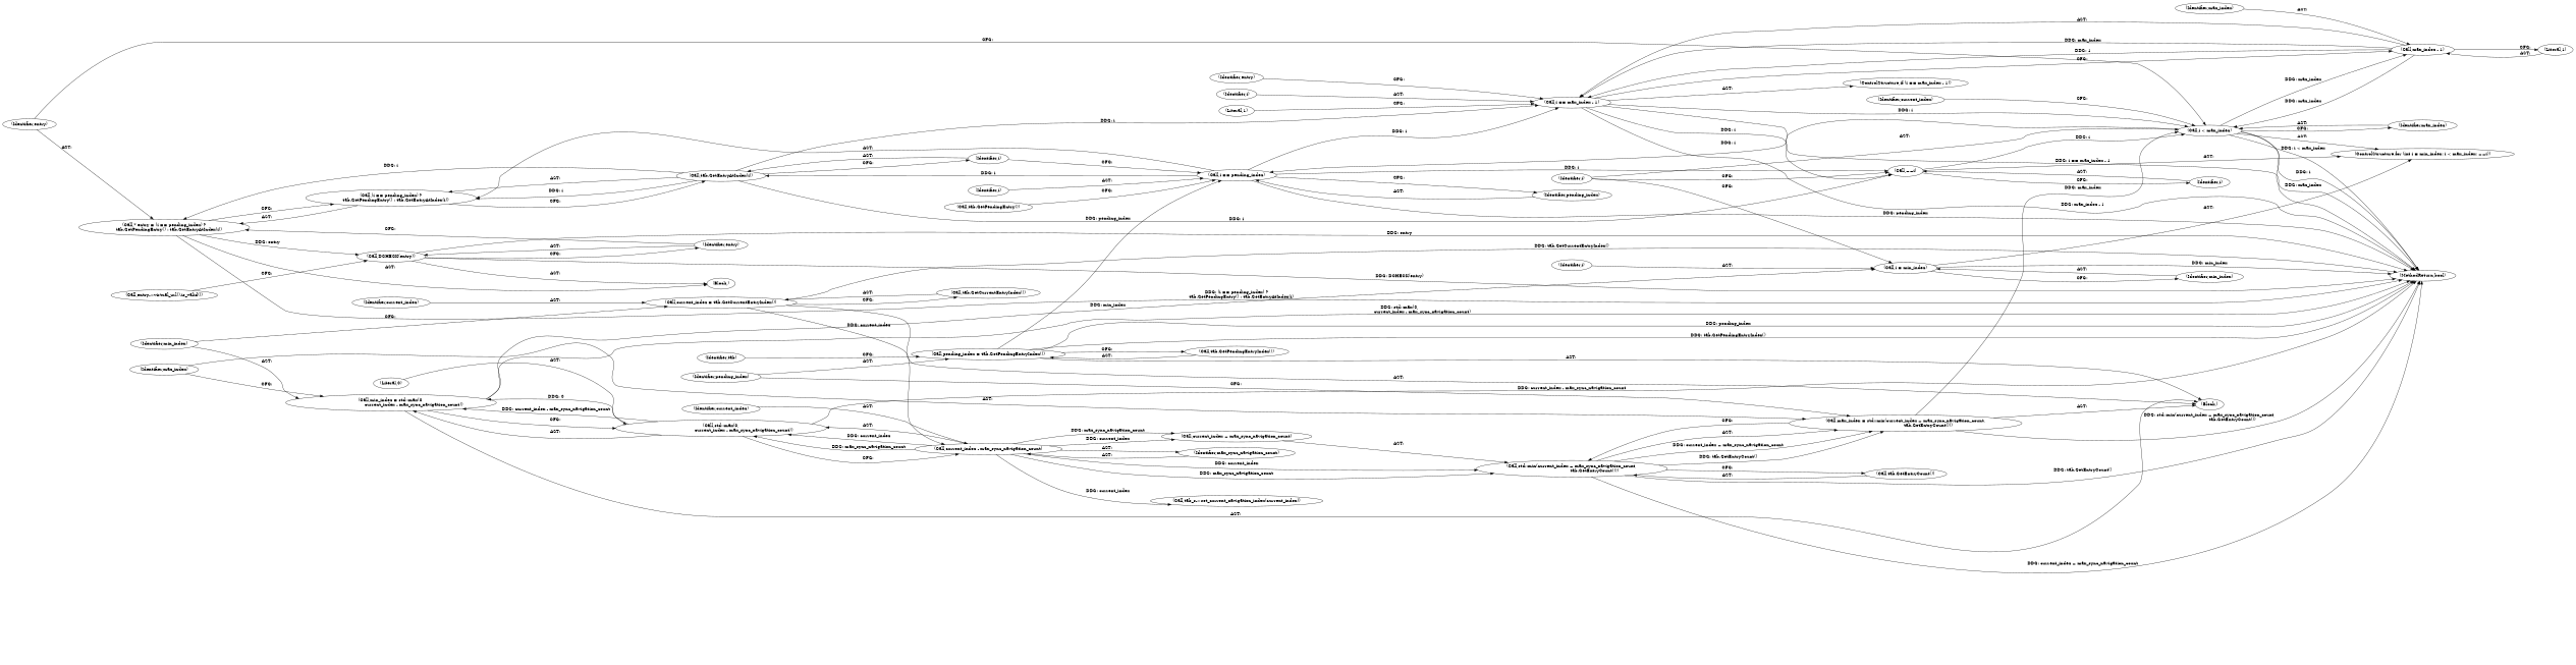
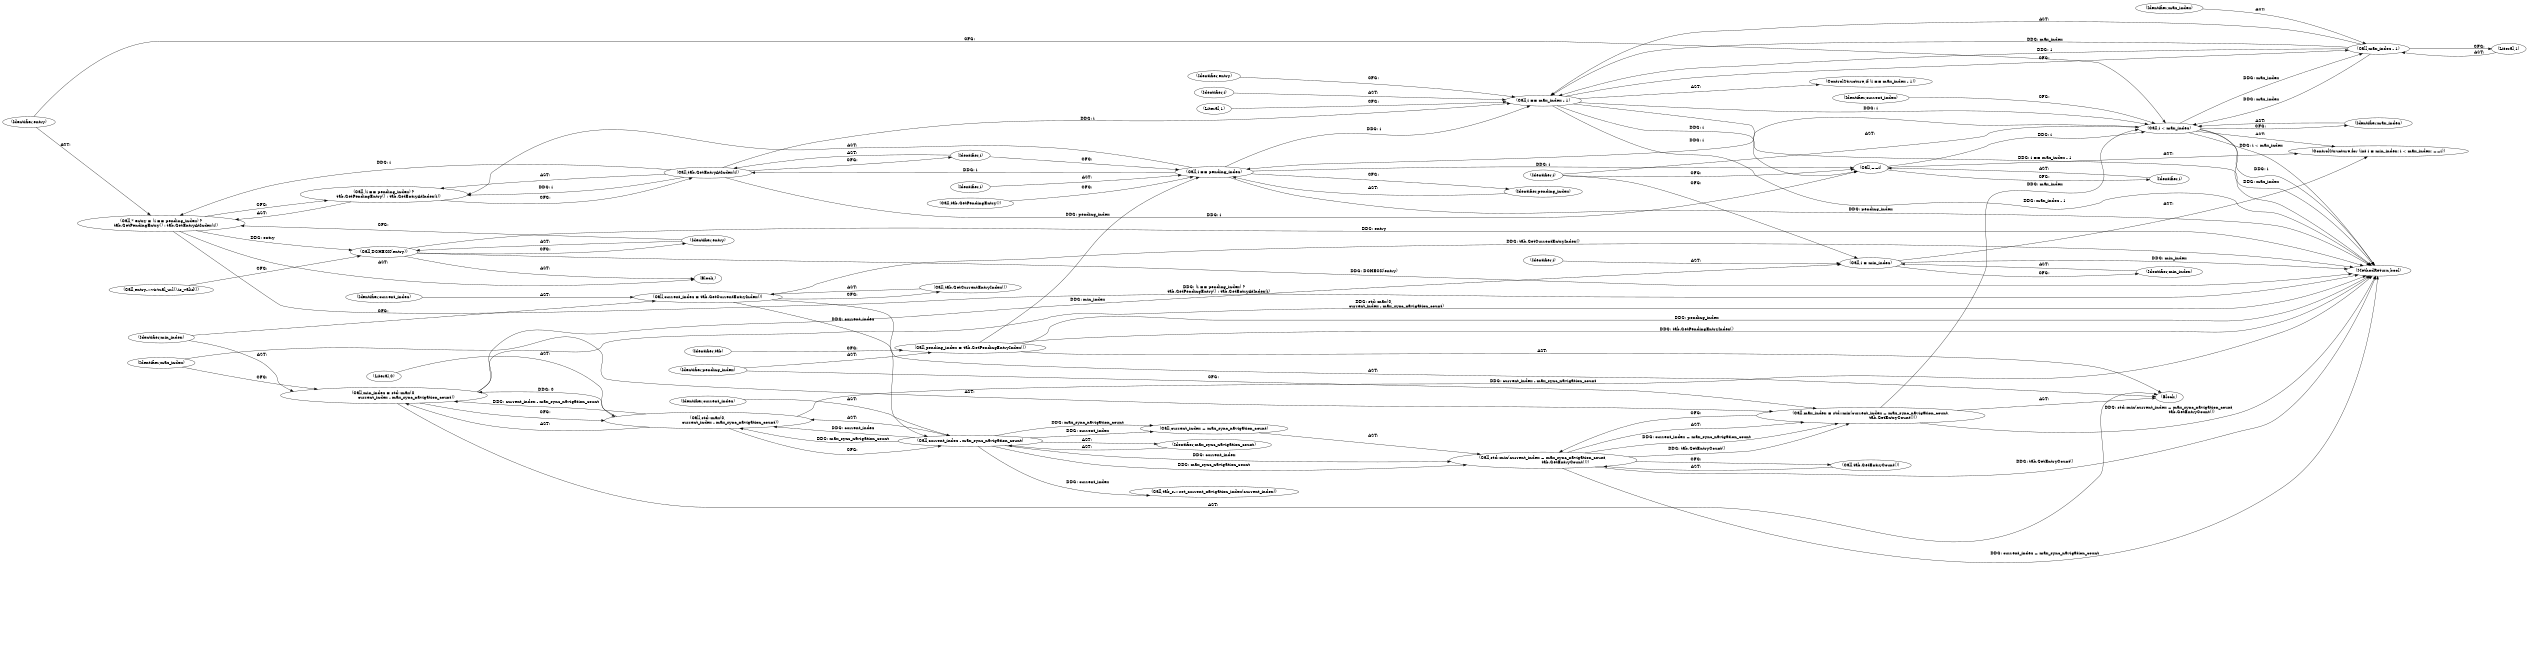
  digraph {
    rankdir=LR
    n1 [label="(Call,* entry = (i == pending_index) ?\n       tab.GetPendingEntry() : tab.GetEntryAtIndex(i))"]
    n2 [label="(Call,DCHECK(entry))"]
    n3 [label="(Call,(i == pending_index) ?\n       tab.GetPendingEntry() : tab.GetEntryAtIndex(i))"]
    n4 [label="(MethodReturn,bool)"]
    n5 [label="(Block,)"]
    n6 [label="(Identifier,entry)"]
    n7 [label="(Call,tab.GetEntryAtIndex(i))"]
    n8 [label="(Call,++i)"]
    n9 [label="(Call,i == max_index - 1)"]
    n10 [label="(Identifier,i)"]
    n11 [label="(Call,i < max_index)"]
    n12 [label="(ControlStructure,for (int i = min_index; i < max_index; ++i))"]
    n13 [label="(Identifier,i)"]
    n14 [label="(Call,max_index - 1)"]
    n15 [label="(ControlStructure,if (i == max_index - 1))"]
    n16 [label="(Call,i == pending_index)"]
    n17 [label="(Identifier,pending_index)"]
    n18 [label="(Identifier,max_index)"]
    n19 [label="(Literal,1)"]
    n20 [label="(Call,i = min_index)"]
    n21 [label="(Identifier,min_index)"]
    n22 [label="(Call,min_index = std::max(0,\n                                 current_index - max_sync_navigation_count))"]
    n23 [label="(Call,std::max(0,\n                                 current_index - max_sync_navigation_count))"]
    n24 [label="(Block,)"]
    n25 [label="(Call,current_index - max_sync_navigation_count)"]
    n26 [label="(Call,std::min(current_index + max_sync_navigation_count,\n                                 tab.GetEntryCount()))"]
    n27 [label="(Call,tab_s->set_current_navigation_index(current_index))"]
    n28 [label="(Identifier,max_sync_navigation_count)"]
    n29 [label="(Call,current_index + max_sync_navigation_count)"]
    n30 [label="(Call,max_index = std::min(current_index + max_sync_navigation_count,\n                                 tab.GetEntryCount()))"]
    n31 [label="(Call,tab.GetEntryCount())"]
    n32 [label="(Call,current_index = tab.GetCurrentEntryIndex())"]
    n33 [label="(Call,tab.GetCurrentEntryIndex())"]
    n34 [label="(Call,pending_index = tab.GetPendingEntryIndex())"]
-   n35 [label="(Call,tab.GetPendingEntryIndex())"]
    n36 [label="(Identifier,entry)"]
    n37 [label="(Identifier,i)"]
    n38 [label="(Identifier,min_index)"]
    n39 [label="(Call,entry->virtual_url().is_valid())"]
    n40 [label="(Identifier,max_index)"]
    n41 [label="(Identifier,max_index)"]
    n42 [label="(Identifier,i)"]
    n43 [label="(Identifier,tab)"]
    n44 [label="(Identifier,pending_index)"]
    n45 [label="(Identifier,i)"]
    n46 [label="(Literal,0)"]
    n47 [label="(Identifier,current_index)"]
    n48 [label="(Identifier,entry)"]
    n49 [label="(Literal,1)"]
    n50 [label="(Identifier,i)"]
    n51 [label="(Identifier,current_index)"]
    n52 [label="(Call,tab.GetPendingEntry())"]
    n53 [label="(Identifier,current_index)"]
    n1 -> n2 [label="DDG: entry"]
    n1 -> n3 [label="CFG: "]
    n1 -> n4 [label="DDG: (i == pending_index) ?\n       tab.GetPendingEntry() : tab.GetEntryAtIndex(i)"]
    n1 -> n5 [label="AST: "]
    n2 -> n4 [label="DDG: DCHECK(entry)"]
    n2 -> n4 [label="DDG: entry"]
    n2 -> n5 [label="AST: "]
    n2 -> n6 [label="CFG: "]
    n3 -> n1 [label="AST: "]
    n3 -> n7 [label="CFG: "]
    n6 -> n1 [label="CFG: "]
    n6 -> n2 [label="AST: "]
    n7 -> n1 [label="DDG: i"]
    n7 -> n3 [label="AST: "]
    n7 -> n3 [label="DDG: i"]
    n7 -> n8 [label="DDG: i"]
    n7 -> n9 [label="DDG: i"]
    n7 -> n10 [label="CFG: "]
    n8 -> n11 [label="DDG: i"]
    n8 -> n12 [label="AST: "]
    n8 -> n13 [label="CFG: "]
    n9 -> n4 [label="DDG: i == max_index - 1"]
    n9 -> n4 [label="DDG: max_index - 1"]
    n9 -> n8 [label="DDG: i"]
    n9 -> n11 [label="DDG: i"]
    n9 -> n14 [label="CFG: "]
    n9 -> n15 [label="AST: "]
    n10 -> n7 [label="AST: "]
    n10 -> n16 [label="CFG: "]
    n11 -> n4 [label="DDG: i"]
    n11 -> n4 [label="DDG: max_index"]
    n11 -> n4 [label="DDG: i < max_index"]
    n11 -> n12 [label="AST: "]
    n11 -> n14 [label="DDG: max_index"]
    n11 -> n16 [label="DDG: i"]
    n11 -> n18 [label="CFG: "]
    n13 -> n8 [label="AST: "]
    n14 -> n9 [label="AST: "]
    n14 -> n9 [label="DDG: max_index"]
    n14 -> n9 [label="DDG: 1"]
    n14 -> n11 [label="DDG: max_index"]
    n14 -> n19 [label="CFG: "]
    n16 -> n3 [label="AST: "]
    n16 -> n4 [label="DDG: pending_index"]
    n16 -> n7 [label="DDG: i"]
    n16 -> n8 [label="DDG: i"]
    n16 -> n9 [label="DDG: i"]
    n16 -> n17 [label="CFG: "]
    n17 -> n16 [label="AST: "]
    n18 -> n11 [label="AST: "]
    n19 -> n14 [label="AST: "]
    n20 -> n4 [label="DDG: min_index"]
    n20 -> n12 [label="AST: "]
    n20 -> n21 [label="CFG: "]
    n21 -> n20 [label="AST: "]
    n22 -> n4 [label="DDG: std::max(0,\n                                 current_index - max_sync_navigation_count)"]
    n22 -> n20 [label="DDG: min_index"]
    n22 -> n23 [label="CFG: "]
    n22 -> n24 [label="AST: "]
    n23 -> n4 [label="DDG: current_index - max_sync_navigation_count"]
    n23 -> n22 [label="AST: "]
    n23 -> n22 [label="DDG: 0"]
    n23 -> n22 [label="DDG: current_index - max_sync_navigation_count"]
    n23 -> n25 [label="CFG: "]
    n25 -> n23 [label="AST: "]
    n25 -> n23 [label="DDG: current_index"]
    n25 -> n23 [label="DDG: max_sync_navigation_count"]
    n25 -> n26 [label="DDG: current_index"]
    n25 -> n26 [label="DDG: max_sync_navigation_count"]
    n25 -> n27 [label="DDG: current_index"]
    n25 -> n28 [label="AST: "]
    n25 -> n29 [label="DDG: current_index"]
    n25 -> n29 [label="DDG: max_sync_navigation_count"]
    n26 -> n4 [label="DDG: current_index + max_sync_navigation_count"]
    n26 -> n4 [label="DDG: tab.GetEntryCount()"]
    n26 -> n30 [label="AST: "]
    n26 -> n30 [label="DDG: current_index + max_sync_navigation_count"]
    n26 -> n30 [label="DDG: tab.GetEntryCount()"]
    n26 -> n31 [label="CFG: "]
    n28 -> n25 [label="AST: "]
    n29 -> n26 [label="AST: "]
    n30 -> n4 [label="DDG: std::min(current_index + max_sync_navigation_count,\n                                 tab.GetEntryCount())"]
    n30 -> n11 [label="DDG: max_index"]
    n30 -> n24 [label="AST: "]
    n30 -> n26 [label="CFG: "]
    n31 -> n26 [label="AST: "]
    n32 -> n4 [label="DDG: tab.GetCurrentEntryIndex()"]
    n32 -> n24 [label="AST: "]
    n32 -> n25 [label="DDG: current_index"]
    n32 -> n33 [label="CFG: "]
    n33 -> n32 [label="AST: "]
    n34 -> n4 [label="DDG: pending_index"]
    n34 -> n4 [label="DDG: tab.GetPendingEntryIndex()"]
    n34 -> n16 [label="DDG: pending_index"]
    n34 -> n24 [label="AST: "]
-   n34 -> n35 [label="CFG: "]
-   n35 -> n34 [label="AST: "]
    n36 -> n9 [label="CFG: "]
    n37 -> n20 [label="AST: "]
    n38 -> n22 [label="AST: "]
    n38 -> n32 [label="CFG: "]
    n39 -> n2 [label="CFG: "]
    n40 -> n22 [label="CFG: "]
    n40 -> n30 [label="AST: "]
    n41 -> n14 [label="AST: "]
    n42 -> n16 [label="AST: "]
    n43 -> n34 [label="CFG: "]
    n44 -> n30 [label="CFG: "]
    n44 -> n34 [label="AST: "]
    n45 -> n9 [label="AST: "]
    n46 -> n23 [label="AST: "]
    n47 -> n11 [label="CFG: "]
    n48 -> n1 [label="AST: "]
    n48 -> n11 [label="CFG: "]
    n49 -> n9 [label="CFG: "]
    n50 -> n8 [label="CFG: "]
    n50 -> n11 [label="AST: "]
    n50 -> n20 [label="CFG: "]
    n51 -> n32 [label="AST: "]
    n52 -> n16 [label="CFG: "]
    n53 -> n25 [label="AST: "]
  }
